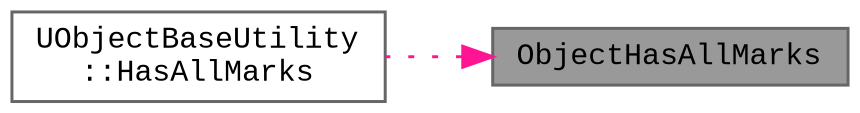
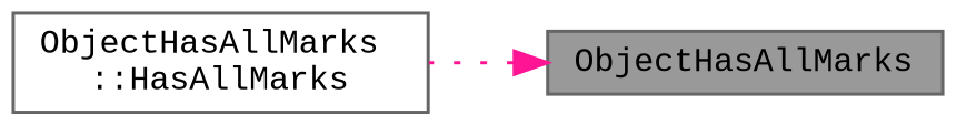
  digraph {
    rankdir=RL
    fontname="Liberation Mono"
    node [fontname="Liberation Mono" fontsize=10 shape=box style=filled]
    n1 [color=gray40 fillcolor=grey60 fontcolor=black height=0.2 label=ObjectHasAllMarks width=0.4]
-   n2 [color=grey40 fillcolor=white height=0.2 label="UObjectBaseUtility\l::HasAllMarks" width=0.4]
+   n2 [color=grey40 fillcolor=white height=0.2 label="ObjectHasAllMarks\l::HasAllMarks" width=0.4]
    n1 -> n2 [color=deeppink dir=back fontname="Liberation Mono" fontsize=10 labelfontname=Helvetica labelfontsize=10 style=dotted]
  }
